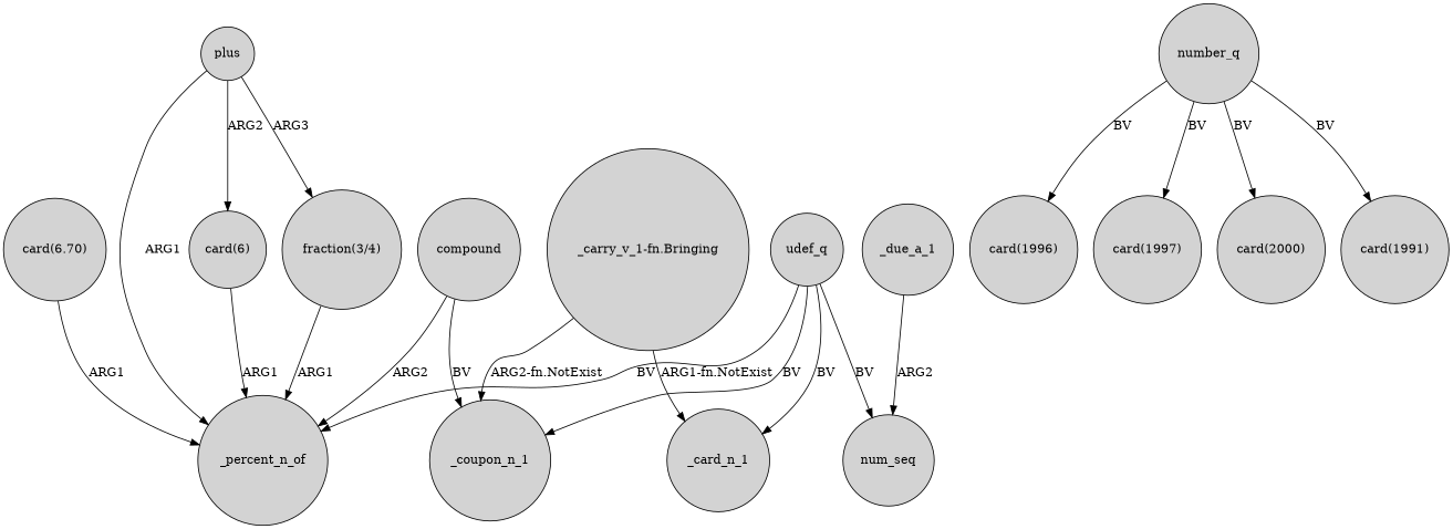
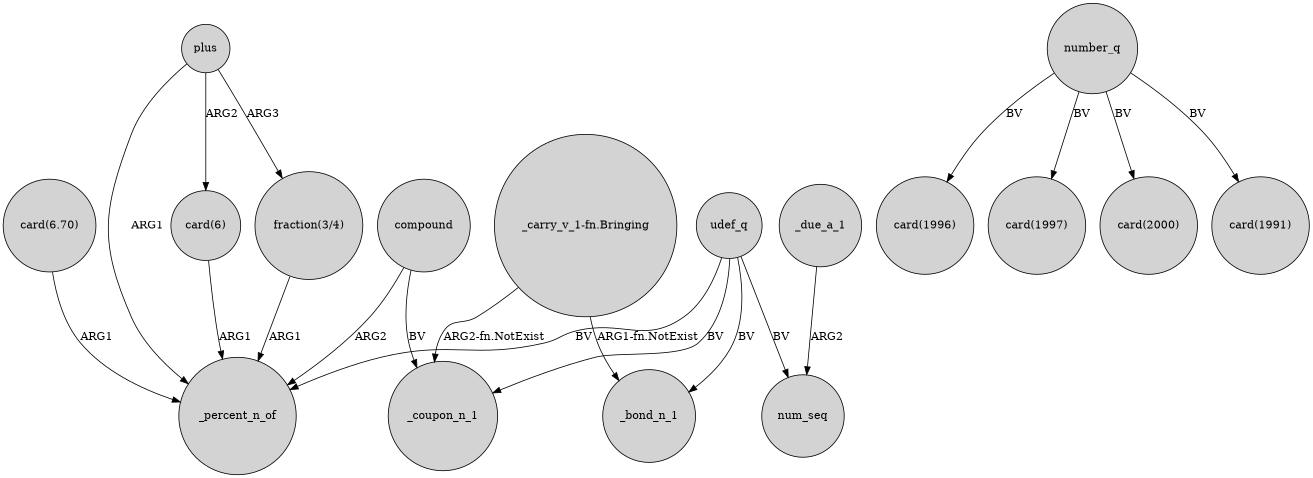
  digraph {
    node [shape=circle style=filled]
    compound
    _coupon_n_1
    _percent_n_of
    udef_q
    num_seq
-   _bond_n_1 [label=_card_n_1]
+   _bond_n_1
    _due_a_1
    number_q
    "card(1996)"
    "card(1997)"
    "card(2000)"
    "card(1991)"
    plus
    "card(6)"
    "fraction(3/4)"
    "card(6.70)"
    "_carry_v_1-fn.Bringing"
    compound -> _coupon_n_1 [label=BV]
    compound -> _percent_n_of [label=ARG2]
    udef_q -> _coupon_n_1 [label=BV]
    udef_q -> _percent_n_of [label=BV]
    udef_q -> num_seq [label=BV]
    udef_q -> _bond_n_1 [label=BV]
    _due_a_1 -> num_seq [label=ARG2]
    number_q -> "card(1996)" [label=BV]
    number_q -> "card(1997)" [label=BV]
    number_q -> "card(2000)" [label=BV]
    number_q -> "card(1991)" [label=BV]
    plus -> _percent_n_of [label=ARG1]
    plus -> "card(6)" [label=ARG2]
    plus -> "fraction(3/4)" [label=ARG3]
    "card(6)" -> _percent_n_of [label=ARG1]
    "fraction(3/4)" -> _percent_n_of [label=ARG1]
    "card(6.70)" -> _percent_n_of [label=ARG1]
    "_carry_v_1-fn.Bringing" -> _coupon_n_1 [label="ARG2-fn.NotExist"]
    "_carry_v_1-fn.Bringing" -> _bond_n_1 [label="ARG1-fn.NotExist"]
  }
